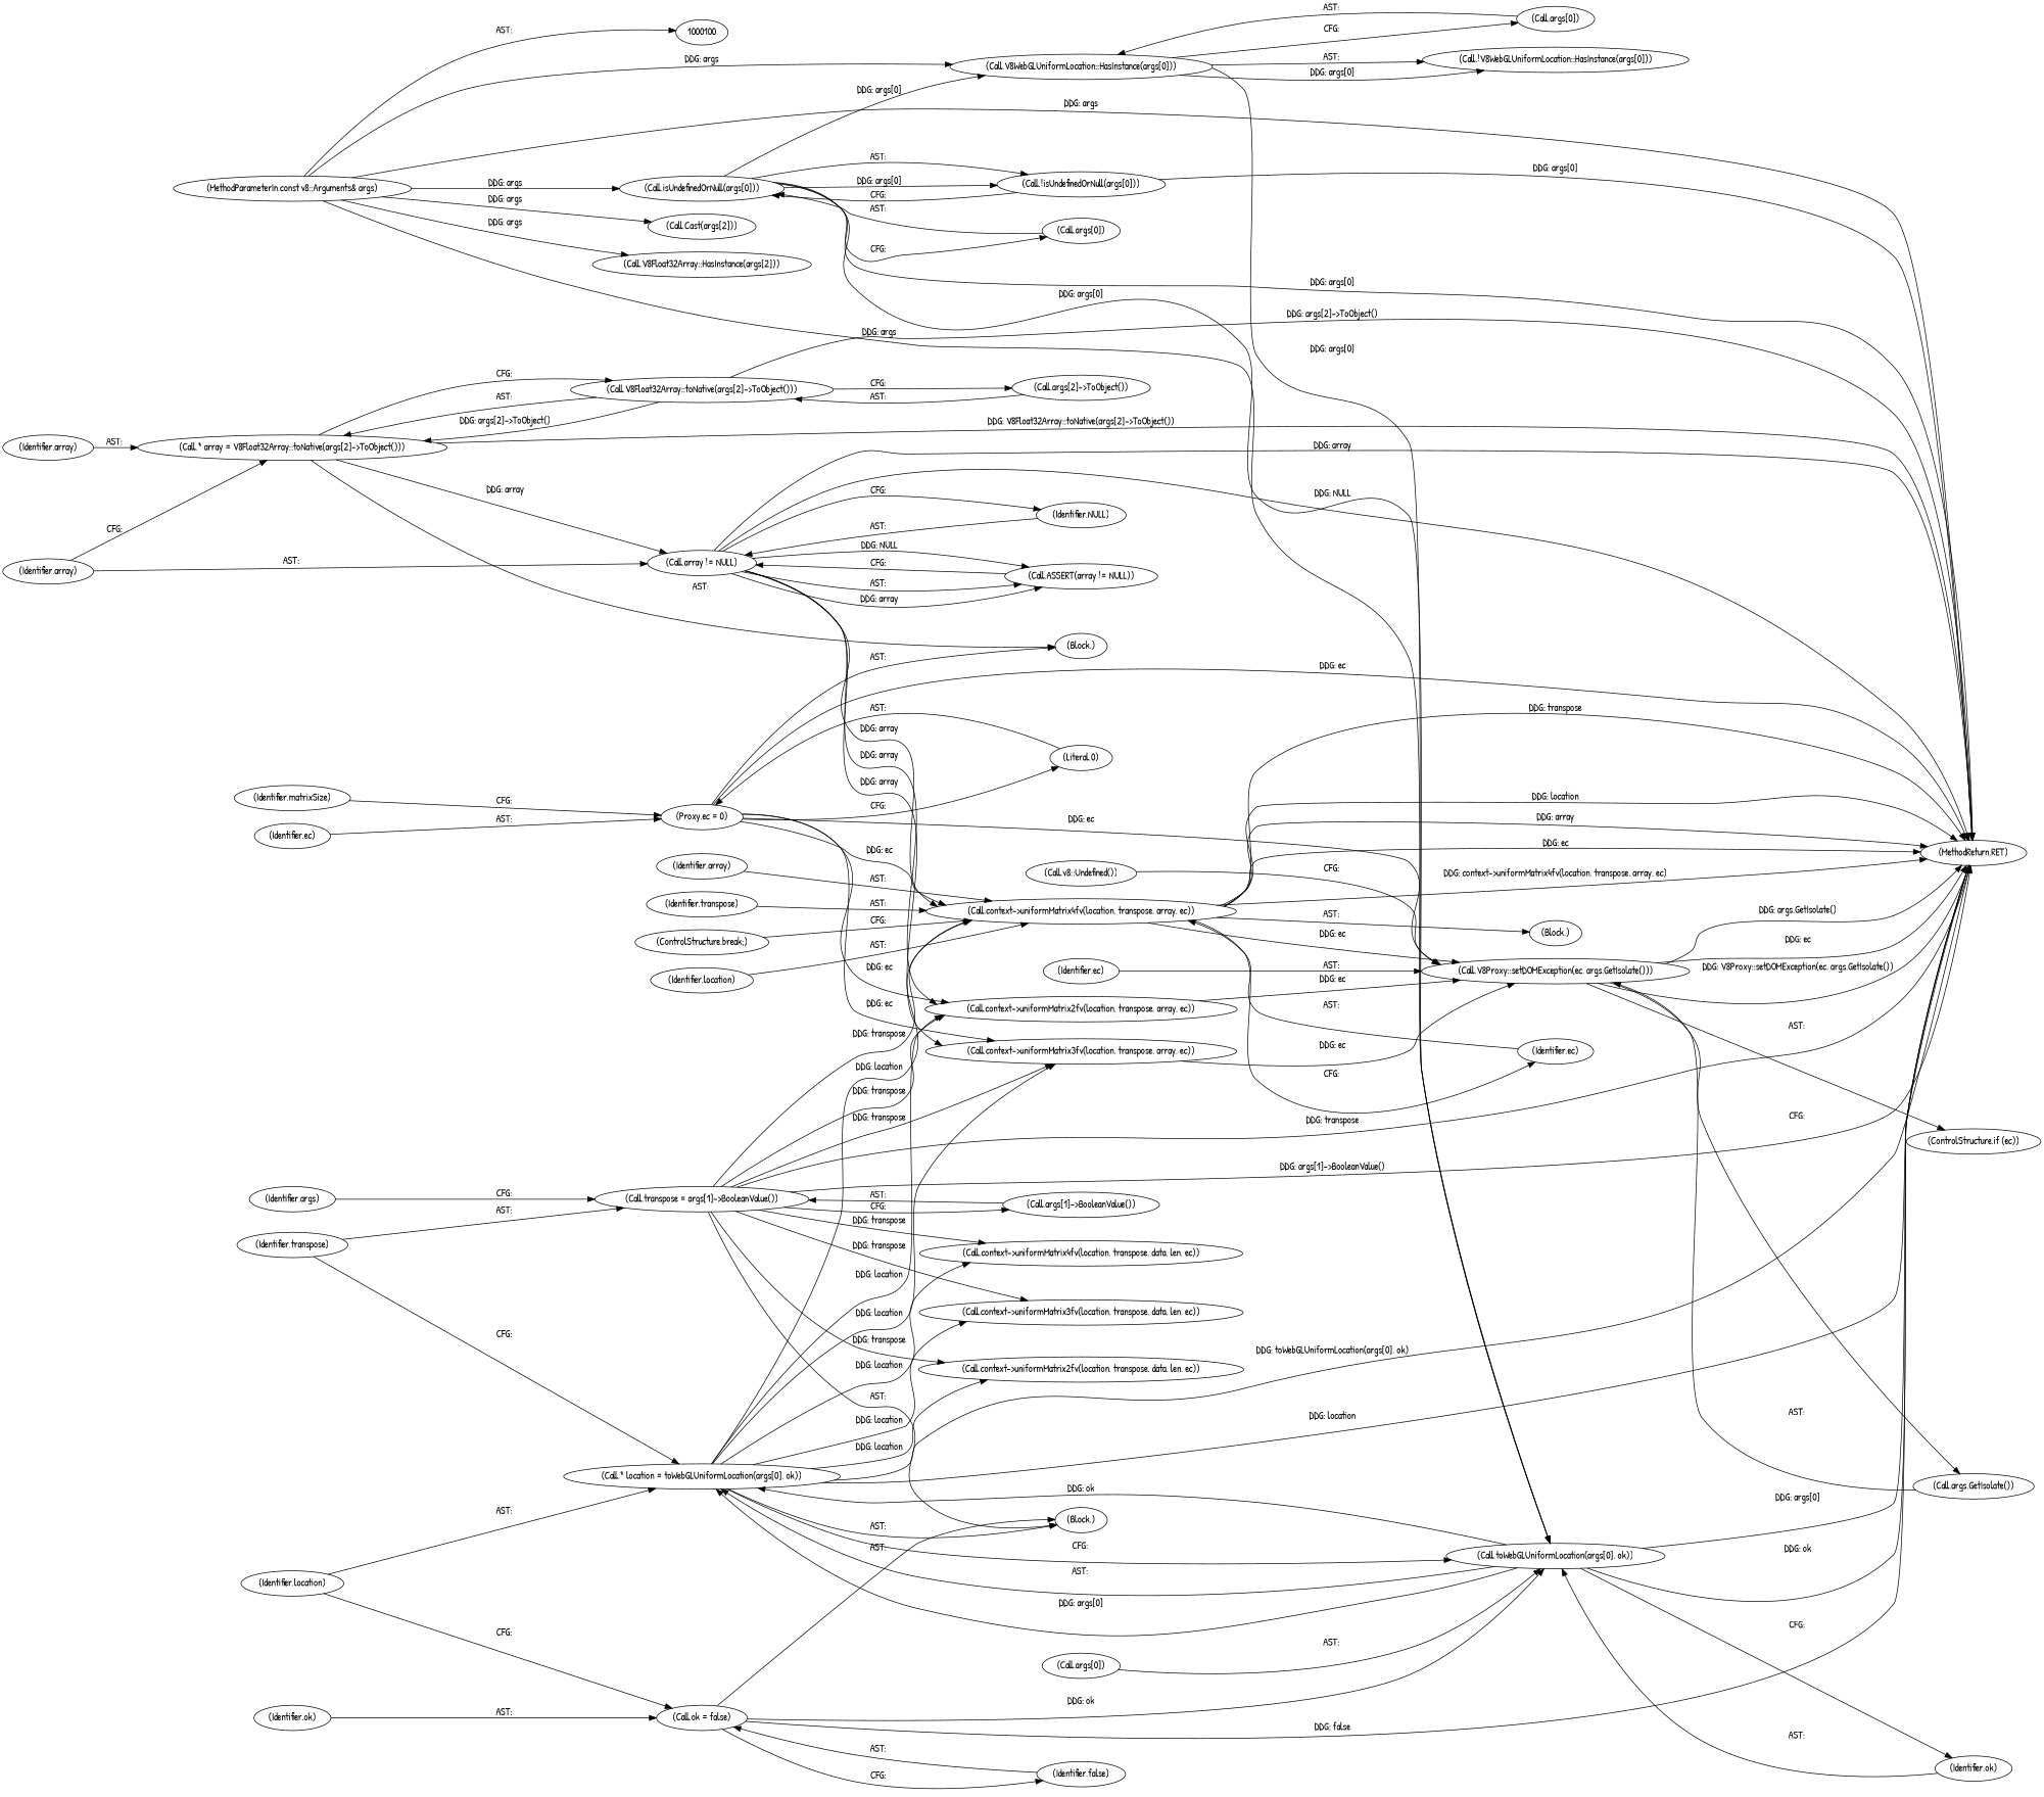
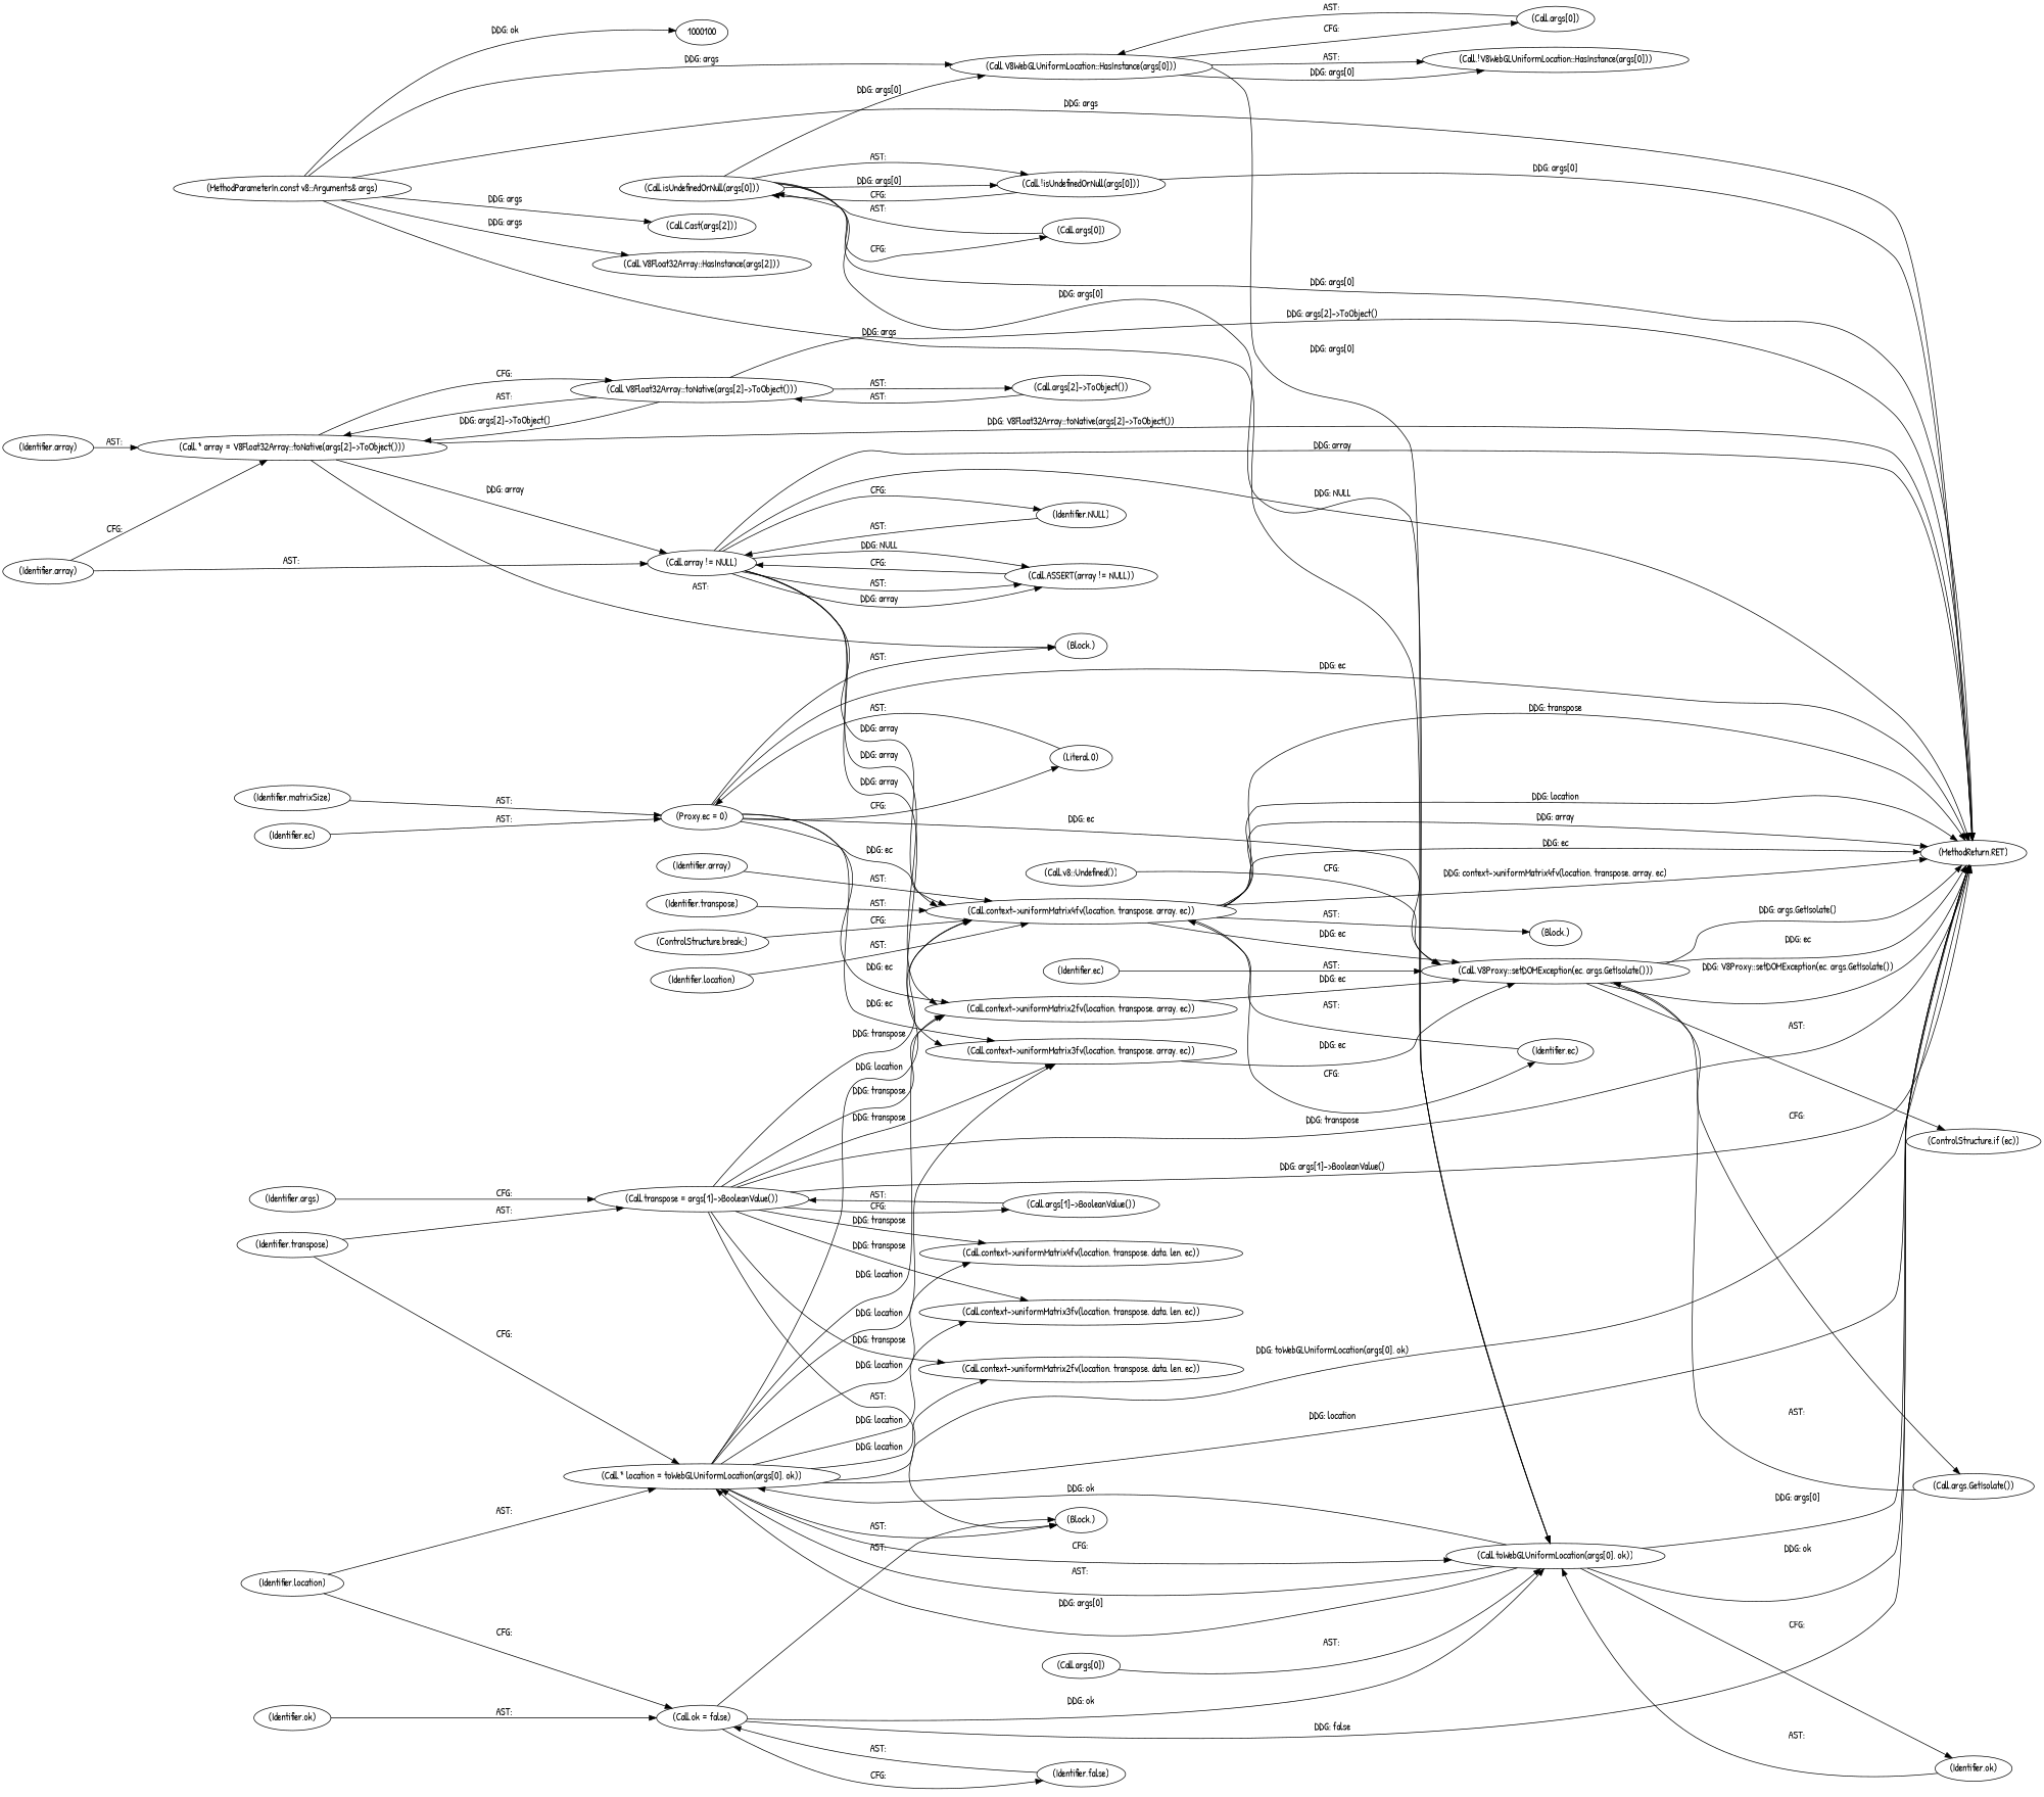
  digraph {
    fontname="Patrick Hand"
    rankdir=LR
    node [fontname="Patrick Hand"]
    edge [fontname="Patrick Hand"]
    n1 [label="(Call,context->uniformMatrix4fv(location, transpose, array, ec))"]
    n2 [label="(Call,V8Proxy::setDOMException(ec, args.GetIsolate()))"]
    n3 [label="(Block,)"]
    n4 [label="(Identifier,ec)"]
    n5 [label="(MethodReturn,RET)"]
    n6 [label="(Call,args.GetIsolate())"]
    n7 [label="(ControlStructure,if (ec))"]
    n8 [label="(Call,* location = toWebGLUniformLocation(args[0], ok))"]
    n9 [label="(Call,toWebGLUniformLocation(args[0], ok))"]
    n10 [label="(Call,context->uniformMatrix2fv(location, transpose, data, len, ec))"]
    n11 [label="(Block,)"]
    n12 [label="(Call,context->uniformMatrix4fv(location, transpose, data, len, ec))"]
    n13 [label="(Call,context->uniformMatrix2fv(location, transpose, array, ec))"]
    n14 [label="(Call,context->uniformMatrix3fv(location, transpose, data, len, ec))"]
    n15 [label="(Call,context->uniformMatrix3fv(location, transpose, array, ec))"]
    n16 [label="(Identifier,ok)"]
    n17 [label="(Call,isUndefinedOrNull(args[0]))"]
    n18 [label="(Call,V8WebGLUniformLocation::HasInstance(args[0]))"]
    n19 [label="(Call,args[0])"]
    n20 [label="(Call,!isUndefinedOrNull(args[0]))"]
    n21 [label="(Call,!V8WebGLUniformLocation::HasInstance(args[0]))"]
    n22 [label="(Call,args[0])"]
    n23 [label="(MethodParameterIn,const v8::Arguments& args)"]
    n24 [label="(Call,Cast(args[2]))"]
    n25 [label="(Call,V8Float32Array::HasInstance(args[2]))"]
    1000100
    n27 [label="(Call,ok = false)"]
    n28 [label="(Identifier,false)"]
    n29 [label="(Call,transpose = args[1]->BooleanValue())"]
    n30 [label="(Call,args[1]->BooleanValue())"]
    n31 [label="(Call,array != NULL)"]
    n32 [label="(Identifier,NULL)"]
    n33 [label="(Call,ASSERT(array != NULL))"]
    n34 [label="(Call,* array = V8Float32Array::toNative(args[2]->ToObject()))"]
    n35 [label="(Call,V8Float32Array::toNative(args[2]->ToObject()))"]
    n36 [label="(Block,)"]
    n37 [label="(Call,args[2]->ToObject())"]
    n38 [label="(Proxy,ec = 0)"]
    n39 [label="(Literal,0)"]
    n40 [label="(ControlStructure,break;)"]
    n41 [label="(Identifier,transpose)"]
    n42 [label="(Identifier,ec)"]
    n43 [label="(Identifier,array)"]
    n44 [label="(Call,v8::Undefined())"]
    n45 [label="(Call,args[0])"]
    n46 [label="(Identifier,matrixSize)"]
    n47 [label="(Identifier,location)"]
    n48 [label="(Identifier,location)"]
    n49 [label="(Identifier,ec)"]
    n50 [label="(Identifier,array)"]
    n51 [label="(Identifier,transpose)"]
    n52 [label="(Identifier,array)"]
    n53 [label="(Identifier,args)"]
    n54 [label="(Identifier,ok)"]
    n1 -> n2 [label="DDG: ec"]
    n1 -> n3 [label="AST: "]
    n1 -> n4 [label="CFG: "]
    n1 -> n5 [label="DDG: context->uniformMatrix4fv(location, transpose, array, ec)"]
    n1 -> n5 [label="DDG: transpose"]
    n1 -> n5 [label="DDG: location"]
    n1 -> n5 [label="DDG: array"]
    n1 -> n5 [label="DDG: ec"]
    n2 -> n5 [label="DDG: args.GetIsolate()"]
    n2 -> n5 [label="DDG: ec"]
    n2 -> n5 [label="DDG: V8Proxy::setDOMException(ec, args.GetIsolate())"]
    n2 -> n6 [label="CFG: "]
    n2 -> n7 [label="AST: "]
    n4 -> n1 [label="AST: "]
    n6 -> n2 [label="AST: "]
    n8 -> n1 [label="DDG: location"]
    n8 -> n5 [label="DDG: toWebGLUniformLocation(args[0], ok)"]
    n8 -> n5 [label="DDG: location"]
    n8 -> n9 [label="CFG: "]
    n8 -> n10 [label="DDG: location"]
    n8 -> n11 [label="AST: "]
    n8 -> n12 [label="DDG: location"]
    n8 -> n13 [label="DDG: location"]
    n8 -> n14 [label="DDG: location"]
    n8 -> n15 [label="DDG: location"]
    n9 -> n5 [label="DDG: args[0]"]
    n9 -> n5 [label="DDG: ok"]
    n9 -> n8 [label="AST: "]
    n9 -> n8 [label="DDG: args[0]"]
    n9 -> n8 [label="DDG: ok"]
    n9 -> n16 [label="CFG: "]
    n13 -> n2 [label="DDG: ec"]
    n15 -> n2 [label="DDG: ec"]
    n16 -> n9 [label="AST: "]
    n17 -> n5 [label="DDG: args[0]"]
    n17 -> n9 [label="DDG: args[0]"]
    n17 -> n18 [label="DDG: args[0]"]
    n17 -> n19 [label="CFG: "]
    n17 -> n20 [label="AST: "]
    n17 -> n20 [label="DDG: args[0]"]
    n18 -> n9 [label="DDG: args[0]"]
    n18 -> n21 [label="AST: "]
    n18 -> n21 [label="DDG: args[0]"]
    n18 -> n22 [label="CFG: "]
    n19 -> n17 [label="AST: "]
    n20 -> n5 [label="DDG: args[0]"]
    n20 -> n17 [label="CFG: "]
    n22 -> n18 [label="AST: "]
    n23 -> n5 [label="DDG: args"]
    n23 -> n9 [label="DDG: args"]
-   n23 -> n17 [label="DDG: args"]
    n23 -> n18 [label="DDG: args"]
    n23 -> n24 [label="DDG: args"]
    n23 -> n25 [label="DDG: args"]
-   n23 -> 1000100 [label="AST: "]
+   n23 -> 1000100 [label="DDG: ok"]
    n27 -> n5 [label="DDG: false"]
    n27 -> n9 [label="DDG: ok"]
    n27 -> n11 [label="AST: "]
    n27 -> n28 [label="CFG: "]
    n28 -> n27 [label="AST: "]
    n29 -> n1 [label="DDG: transpose"]
    n29 -> n5 [label="DDG: transpose"]
    n29 -> n5 [label="DDG: args[1]->BooleanValue()"]
    n29 -> n10 [label="DDG: transpose"]
    n29 -> n11 [label="AST: "]
    n29 -> n12 [label="DDG: transpose"]
    n29 -> n13 [label="DDG: transpose"]
    n29 -> n14 [label="DDG: transpose"]
    n29 -> n15 [label="DDG: transpose"]
    n29 -> n30 [label="CFG: "]
    n30 -> n29 [label="AST: "]
    n31 -> n1 [label="DDG: array"]
    n31 -> n5 [label="DDG: array"]
    n31 -> n5 [label="DDG: NULL"]
    n31 -> n13 [label="DDG: array"]
    n31 -> n15 [label="DDG: array"]
    n31 -> n32 [label="CFG: "]
    n31 -> n33 [label="AST: "]
    n31 -> n33 [label="DDG: array"]
    n31 -> n33 [label="DDG: NULL"]
    n32 -> n31 [label="AST: "]
    n33 -> n31 [label="CFG: "]
    n34 -> n5 [label="DDG: V8Float32Array::toNative(args[2]->ToObject())"]
    n34 -> n31 [label="DDG: array"]
    n34 -> n35 [label="CFG: "]
    n34 -> n36 [label="AST: "]
    n35 -> n5 [label="DDG: args[2]->ToObject()"]
    n35 -> n34 [label="AST: "]
    n35 -> n34 [label="DDG: args[2]->ToObject()"]
-   n35 -> n37 [label="CFG: "]
+   n35 -> n37 [label="AST: "]
    n37 -> n35 [label="AST: "]
    n38 -> n1 [label="DDG: ec"]
    n38 -> n2 [label="DDG: ec"]
    n38 -> n5 [label="DDG: ec"]
    n38 -> n13 [label="DDG: ec"]
    n38 -> n15 [label="DDG: ec"]
    n38 -> n36 [label="AST: "]
    n38 -> n39 [label="CFG: "]
    n39 -> n38 [label="AST: "]
    n40 -> n1 [label="CFG: "]
    n41 -> n8 [label="CFG: "]
    n41 -> n29 [label="AST: "]
    n42 -> n2 [label="AST: "]
    n43 -> n34 [label="AST: "]
    n44 -> n2 [label="CFG: "]
    n45 -> n9 [label="AST: "]
-   n46 -> n38 [label="CFG: "]
+   n46 -> n38 [label="AST: "]
    n47 -> n1 [label="AST: "]
    n48 -> n8 [label="AST: "]
    n48 -> n27 [label="CFG: "]
    n49 -> n38 [label="AST: "]
    n50 -> n1 [label="AST: "]
    n51 -> n1 [label="AST: "]
    n52 -> n31 [label="AST: "]
    n52 -> n34 [label="CFG: "]
    n53 -> n29 [label="CFG: "]
    n54 -> n27 [label="AST: "]
  }
